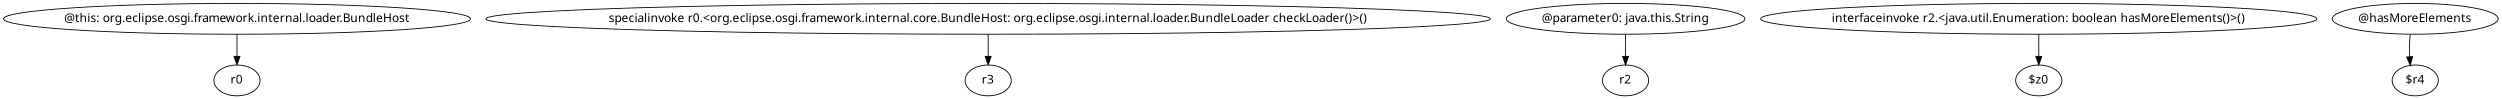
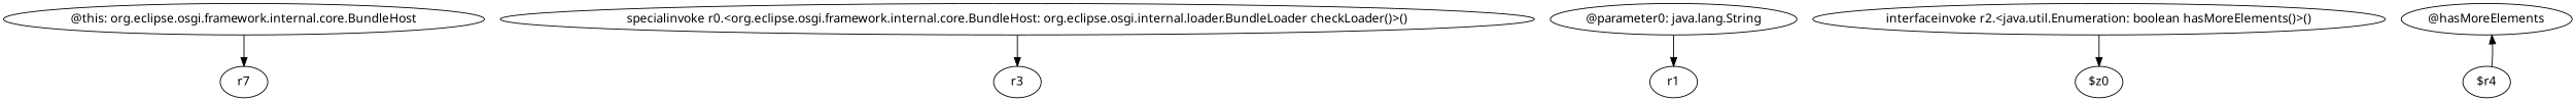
  digraph {
    fontname="Noto Sans"
    node [fontname="Noto Sans"]
    edge [fontname="Noto Sans"]
-   n1 [label="@this: org.eclipse.osgi.framework.internal.loader.BundleHost"]
-   n2 [label=r0]
+   n1 [label="@this: org.eclipse.osgi.framework.internal.core.BundleHost"]
+   n2 [label=r7]
    n3 [label="specialinvoke r0.<org.eclipse.osgi.framework.internal.core.BundleHost: org.eclipse.osgi.internal.loader.BundleLoader checkLoader()>()"]
    n4 [label=r3]
-   n5 [label="@parameter0: java.this.String"]
-   n6 [label=r2]
+   n5 [label="@parameter0: java.lang.String"]
+   n6 [label=r1]
    n7 [label="interfaceinvoke r2.<java.util.Enumeration: boolean hasMoreElements()>()"]
    n8 [label="$z0"]
    n9 [label="@hasMoreElements"]
    n10 [label="$r4"]
    n1 -> n2
    n3 -> n4
    n5 -> n6
    n7 -> n8
-   n9 -> n10
+   n10 -> n9
  }
